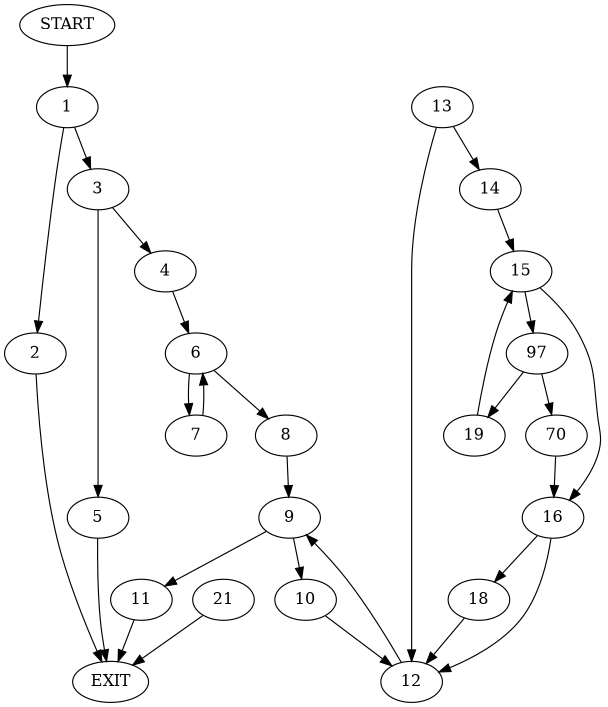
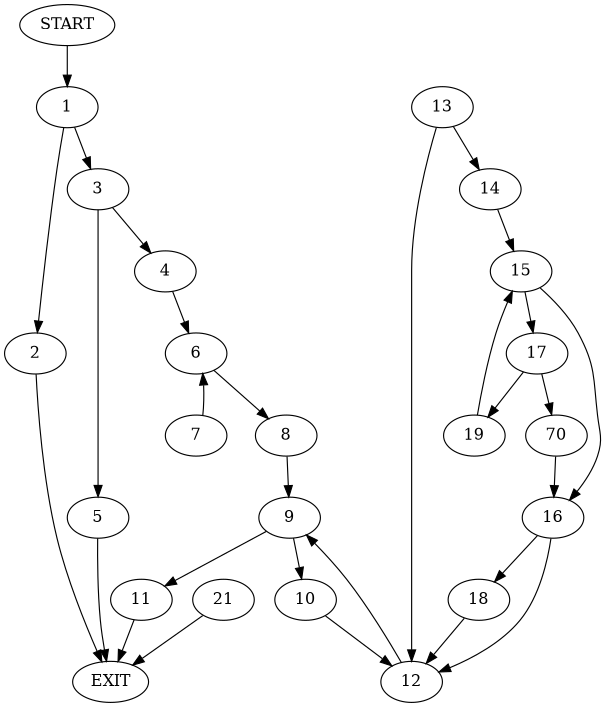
  digraph {
    n1 [label=START]
    1
    2
    3
    n5 [label=EXIT]
    4
    5
    6
    7
    8
    9
    10
    11
    12
    13
    14
    15
    16
-   17 [label=97]
+   17
    18
    19
    n22 [label=70]
    21
    n1 -> 1
    1 -> 2
    1 -> 3
    2 -> n5
    3 -> 4
    3 -> 5
    4 -> 6
    5 -> n5
-   6 -> 7
    6 -> 8
    7 -> 6
    8 -> 9
    9 -> 10
    9 -> 11
    10 -> 12
    11 -> n5
    12 -> 9
    13 -> 12
    13 -> 14
    14 -> 15
    15 -> 16
    15 -> 17
    16 -> 12
    16 -> 18
    17 -> 19
    17 -> n22
    18 -> 12
    19 -> 15
    n22 -> 16
    21 -> n5
  }
